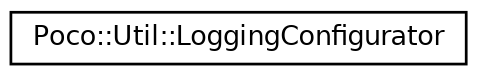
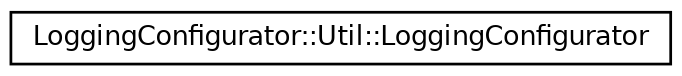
  digraph {
    rankdir=LR
-   n1 [color=black fillcolor=white fontname=Helvetica fontsize=10 height=0.2 label="Poco::Util::LoggingConfigurator" shape=record style=filled width=0.4]
+   n1 [color=black fillcolor=white fontname=Helvetica fontsize=10 height=0.2 label="LoggingConfigurator::Util::LoggingConfigurator" shape=record style=filled width=0.4]
  }
